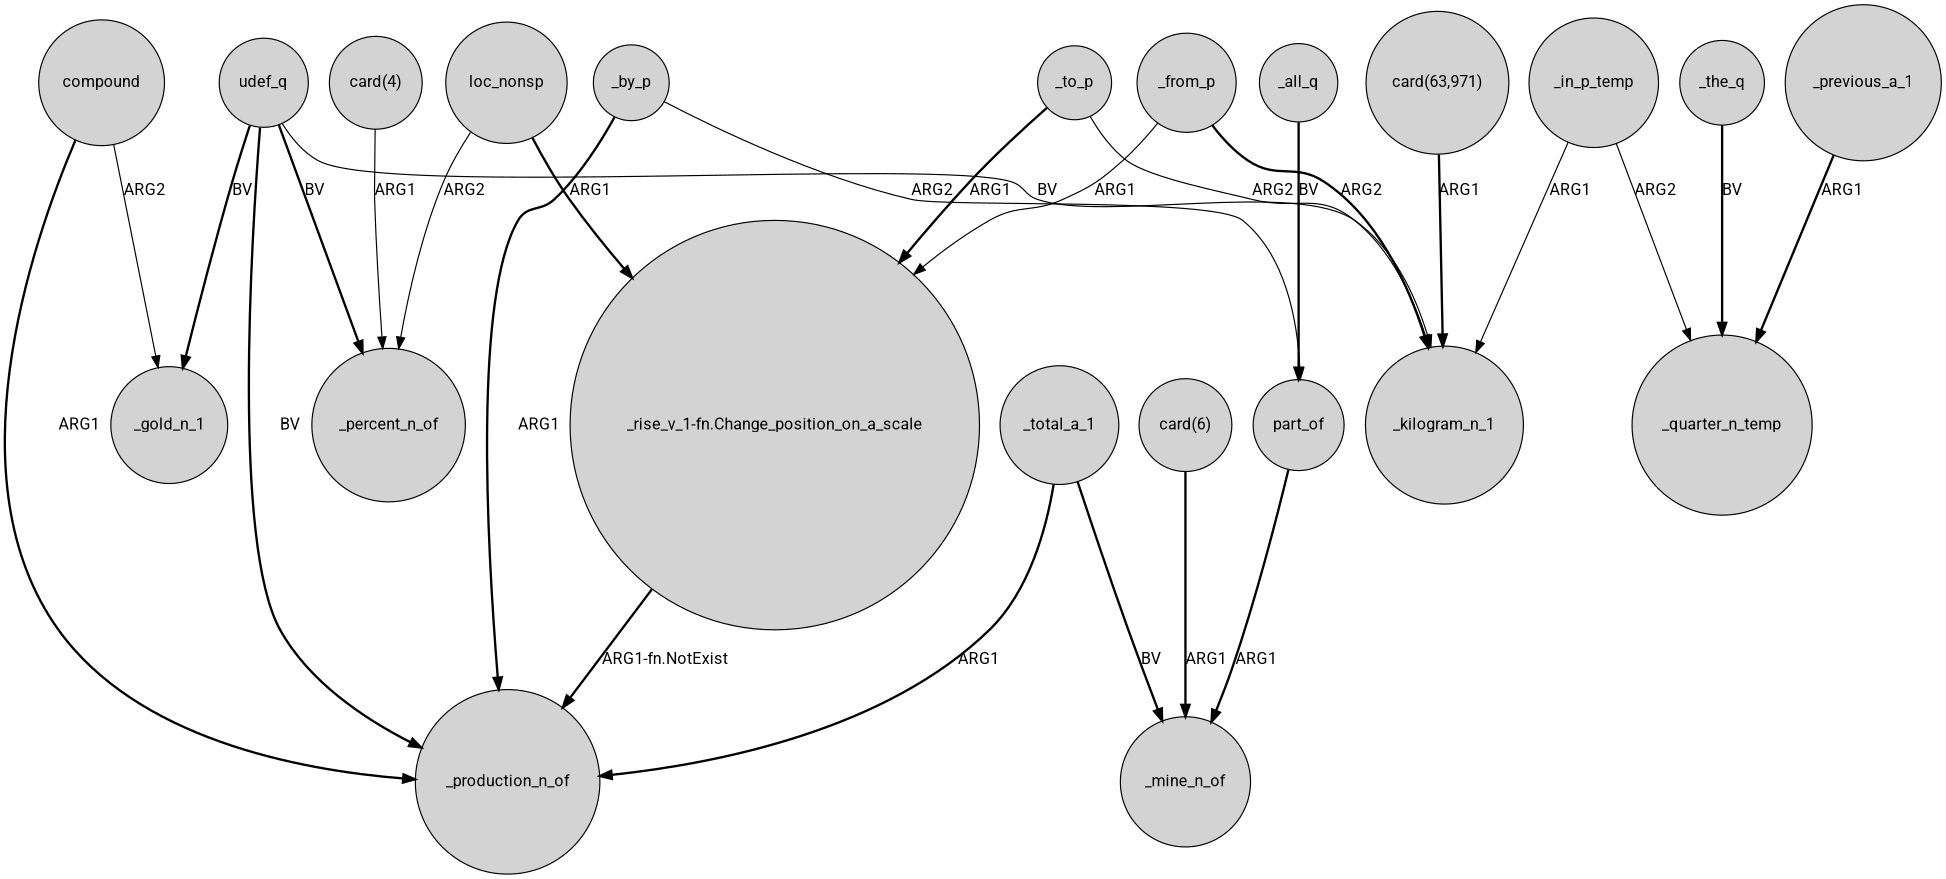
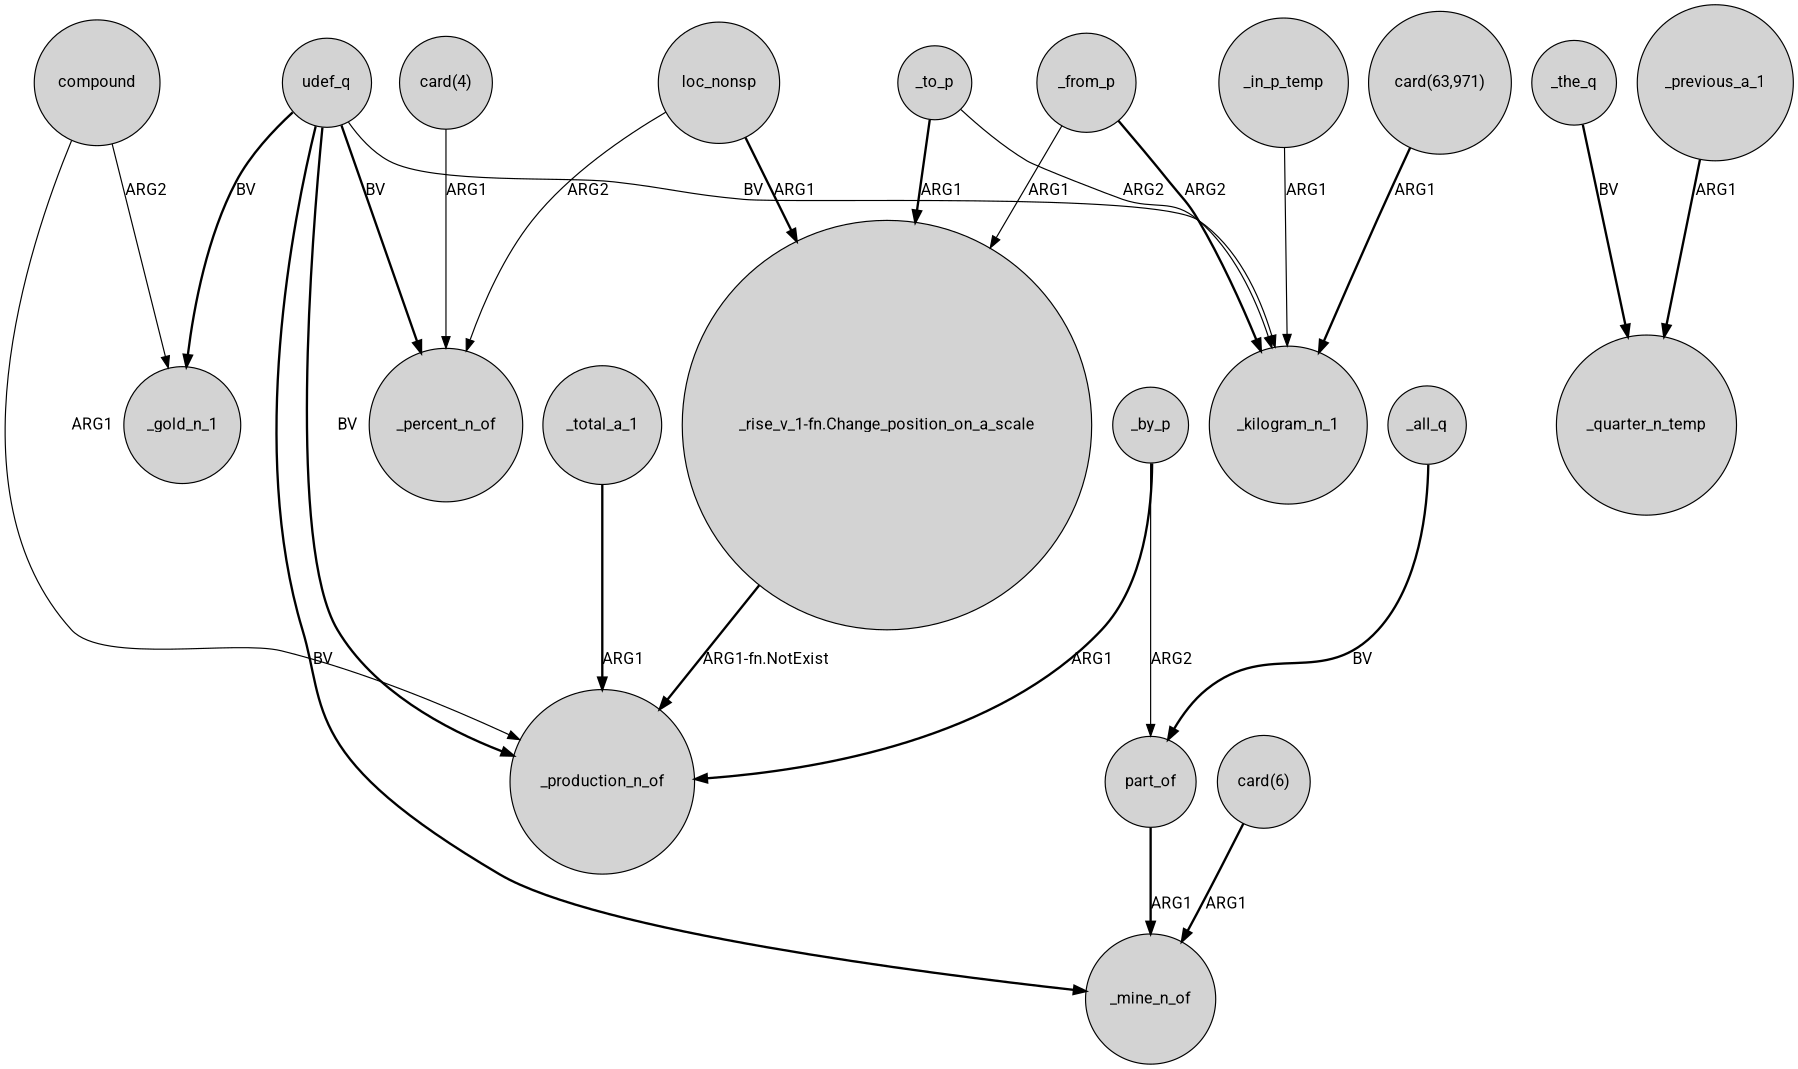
  digraph {
    fontname=Roboto
    node [fontname=Roboto shape=circle style=filled]
    edge [fontname=Roboto style=bold]
    udef_q
    _production_n_of
    _gold_n_1
    _kilogram_n_1
    _mine_n_of
    _percent_n_of
    compound
    _all_q
    part_of
    _by_p
    _the_q
    _quarter_n_temp
    "_rise_v_1-fn.Change_position_on_a_scale"
    _in_p_temp
    "card(6)"
    loc_nonsp
    "card(4)"
    _previous_a_1
    _total_a_1
    "card(63,971)"
    _to_p
    _from_p
    udef_q -> _production_n_of [label=BV]
    udef_q -> _gold_n_1 [label=BV]
    udef_q -> _kilogram_n_1 [label=BV style=solid]
-   _total_a_1 -> _mine_n_of [label=BV]
+   udef_q -> _mine_n_of [label=BV]
    udef_q -> _percent_n_of [label=BV]
-   compound -> _production_n_of [label=ARG1]
+   compound -> _production_n_of [label=ARG1 style=solid]
    compound -> _gold_n_1 [label=ARG2 style=solid]
    _all_q -> part_of [label=BV]
    part_of -> _mine_n_of [label=ARG1]
    _by_p -> _production_n_of [label=ARG1]
    _by_p -> part_of [label=ARG2 style=solid]
    _the_q -> _quarter_n_temp [label=BV]
    "_rise_v_1-fn.Change_position_on_a_scale" -> _production_n_of [label="ARG1-fn.NotExist"]
    _in_p_temp -> _kilogram_n_1 [label=ARG1 style=solid]
-   _in_p_temp -> _quarter_n_temp [label=ARG2 style=solid]
    "card(6)" -> _mine_n_of [label=ARG1]
    loc_nonsp -> _percent_n_of [label=ARG2 style=solid]
    loc_nonsp -> "_rise_v_1-fn.Change_position_on_a_scale" [label=ARG1]
    "card(4)" -> _percent_n_of [label=ARG1 style=solid]
    _previous_a_1 -> _quarter_n_temp [label=ARG1]
    _total_a_1 -> _production_n_of [label=ARG1]
    "card(63,971)" -> _kilogram_n_1 [label=ARG1]
    _to_p -> _kilogram_n_1 [label=ARG2 style=solid]
    _to_p -> "_rise_v_1-fn.Change_position_on_a_scale" [label=ARG1]
    _from_p -> _kilogram_n_1 [label=ARG2]
    _from_p -> "_rise_v_1-fn.Change_position_on_a_scale" [label=ARG1 style=solid]
  }
